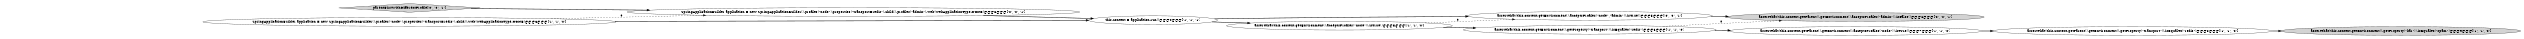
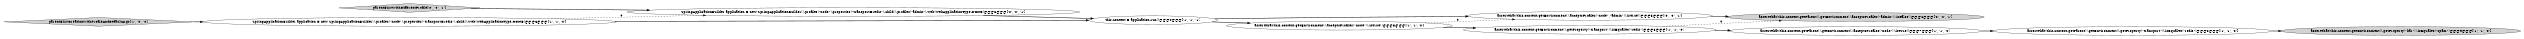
  digraph {
    rankdir=LR
    node [fillcolor=white shape=ellipse style=filled]
    edge [style=bold]
    n1 [label="assertThat(this.context.getEnvironment().getProperty(\"transport\")).isEqualTo(\"redis\")@@@6@@@['1', '1', '0']"]
    n2 [label="assertThat(this.context.getParent().getEnvironment().acceptsProfiles(\"node\")).isTrue()@@@7@@@['1', '1', '0']"]
    n3 [fillcolor=lightgray label="assertThat(this.context.getParent().getEnvironment().acceptsProfiles(\"admin\")).isFalse()@@@6@@@['0', '0', '1']"]
    n4 [label="assertThat(this.context.getParent().getEnvironment().getProperty(\"transport\")).isEqualTo(\"redis\")@@@8@@@['1', '1', '0']"]
    n5 [fillcolor=lightgray label="parentFirstWithDifferentProfile['0', '0', '1']" shape=diamond]
    n6 [label="SpringApplicationBuilder application = new SpringApplicationBuilder().profiles(\"node\").properties(\"transport=redis\").child().profiles(\"admin\").web(WebApplicationType.NONE)@@@3@@@['0', '0', '1']"]
    n7 [label="this.context = application.run()@@@4@@@['1', '1', '1']"]
    n8 [label="SpringApplicationBuilder application = new SpringApplicationBuilder().profiles(\"node\").properties(\"transport=redis\").child().web(WebApplicationType.NONE)@@@3@@@['1', '1', '0']"]
    n9 [fillcolor=lightgray label="assertThat(this.context.getEnvironment().getProperty(\"bar\")).isEqualTo(\"spam\")@@@9@@@['1', '1', '0']"]
    n10 [label="assertThat(this.context.getEnvironment().acceptsProfiles(\"node\",\"admin\")).isTrue()@@@5@@@['0', '0', '1']"]
    n11 [label="assertThat(this.context.getEnvironment().acceptsProfiles(\"node\")).isTrue()@@@5@@@['1', '1', '0']"]
+   n12 [fillcolor=lightgray label="parentFirstCreationWithProfileAndDefaultArgs['1', '0', '0']" shape=diamond]
    n1 -> n2
    n1 -> n3 [label=0 style=dashed]
    n2 -> n4
    n4 -> n9
    n5 -> n6
    n6 -> n7
    n7 -> n10
    n7 -> n11
    n8 -> n6 [label=0 style=dashed]
    n8 -> n7
    n10 -> n3
    n11 -> n1
    n11 -> n10 [label=0 style=dashed]
+   n12 -> n8
  }
